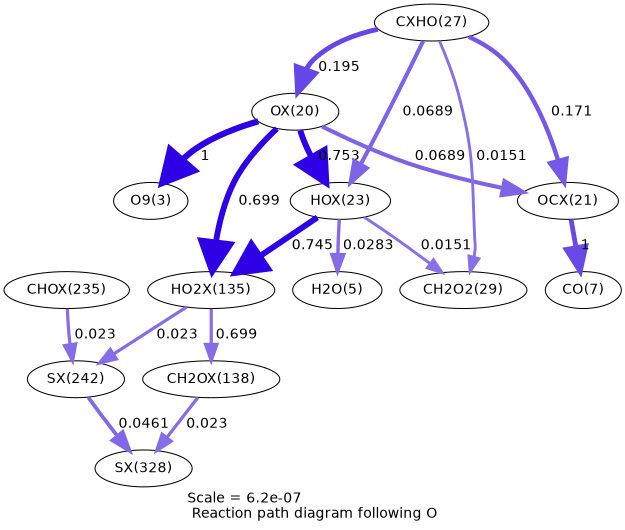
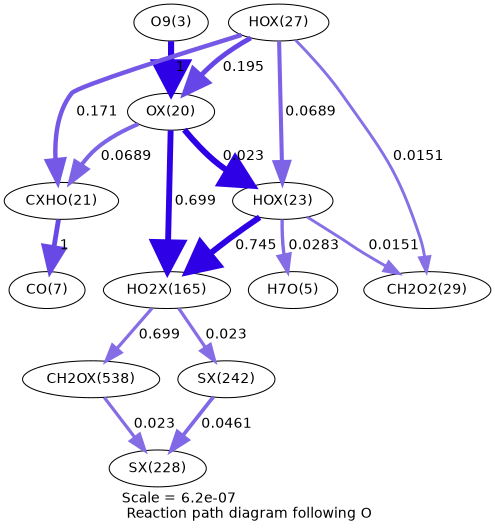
  digraph {
    fontname=Helvetica
    label="Scale = 6.2e-07\l Reaction path diagram following O"
    node [fontname=Helvetica]
    edge [arrowsize=1.58 color="0.7, 0.523, 0.9" fontname=Helvetica penwidth=3.15]
    n1 [label="O9(3)"]
    n2 [label="OX(20)"]
    n3 [label="HOX(23)"]
-   n4 [label="OCX(21)"]
-   n5 [label="HO2X(135)"]
-   n6 [label="H2O(5)"]
+   n4 [label="CXHO(21)"]
+   n5 [label="HO2X(165)"]
+   n6 [label="H7O(5)"]
    n7 [label="CH2O2(29)"]
-   n8 [label="CXHO(27)"]
+   n8 [label="HOX(27)"]
    n9 [label="CO(7)"]
-   n10 [label="CH2OX(138)"]
+   n10 [label="CH2OX(538)"]
    n11 [label="SX(242)"]
-   n12 [label="SX(328)"]
-   n13 [label="CHOX(235)"]
-   n2 -> n1 [arrowsize=3 color="0.7, 1.5, 0.9" label=" 1" penwidth=6]
-   n2 -> n3 [arrowsize=2.89 color="0.7, 1.25, 0.9" label=" 0.753" penwidth=5.79]
+   n12 [label="SX(228)"]
+   n1 -> n2 [arrowsize=3 color="0.7, 1.5, 0.9" label=" 1" penwidth=6]
+   n2 -> n3 [arrowsize=2.89 color="0.7, 1.25, 0.9" label=" 0.023" penwidth=5.79]
    n2 -> n4 [arrowsize=1.99 color="0.7, 0.569, 0.9" label=" 0.0689" penwidth=3.98]
    n2 -> n5 [arrowsize=2.86 color="0.7, 1.2, 0.9" label=" 0.699" penwidth=5.73]
    n3 -> n5 [arrowsize=2.89 color="0.7, 1.24, 0.9" label=" 0.745" penwidth=5.78]
    n3 -> n6 [arrowsize=1.65 color="0.7, 0.528, 0.9" label=" 0.0283" penwidth=3.31]
    n3 -> n7 [arrowsize=1.42 color="0.7, 0.515, 0.9" label=" 0.0151" penwidth=2.83]
    n4 -> n9 [arrowsize=2.35 color="0.7, 0.68, 0.9" label=" 1" penwidth=4.71]
    n5 -> n10 [label=" 0.699"]
    n5 -> n11 [label=" 0.023"]
    n8 -> n2 [arrowsize=2.38 color="0.7, 0.695, 0.9" label=" 0.195" penwidth=4.76]
    n8 -> n3 [arrowsize=1.99 color="0.7, 0.569, 0.9" label=" 0.0689" penwidth=3.98]
    n8 -> n4 [arrowsize=2.17 color="0.7, 0.611, 0.9" label=" 0.171" penwidth=4.34]
    n8 -> n7 [arrowsize=1.42 color="0.7, 0.515, 0.9" label=" 0.0151" penwidth=2.83]
    n10 -> n12 [label=" 0.023"]
    n11 -> n12 [arrowsize=1.84 color="0.7, 0.546, 0.9" label=" 0.0461" penwidth=3.68]
-   n13 -> n11 [label=" 0.023"]
  }
